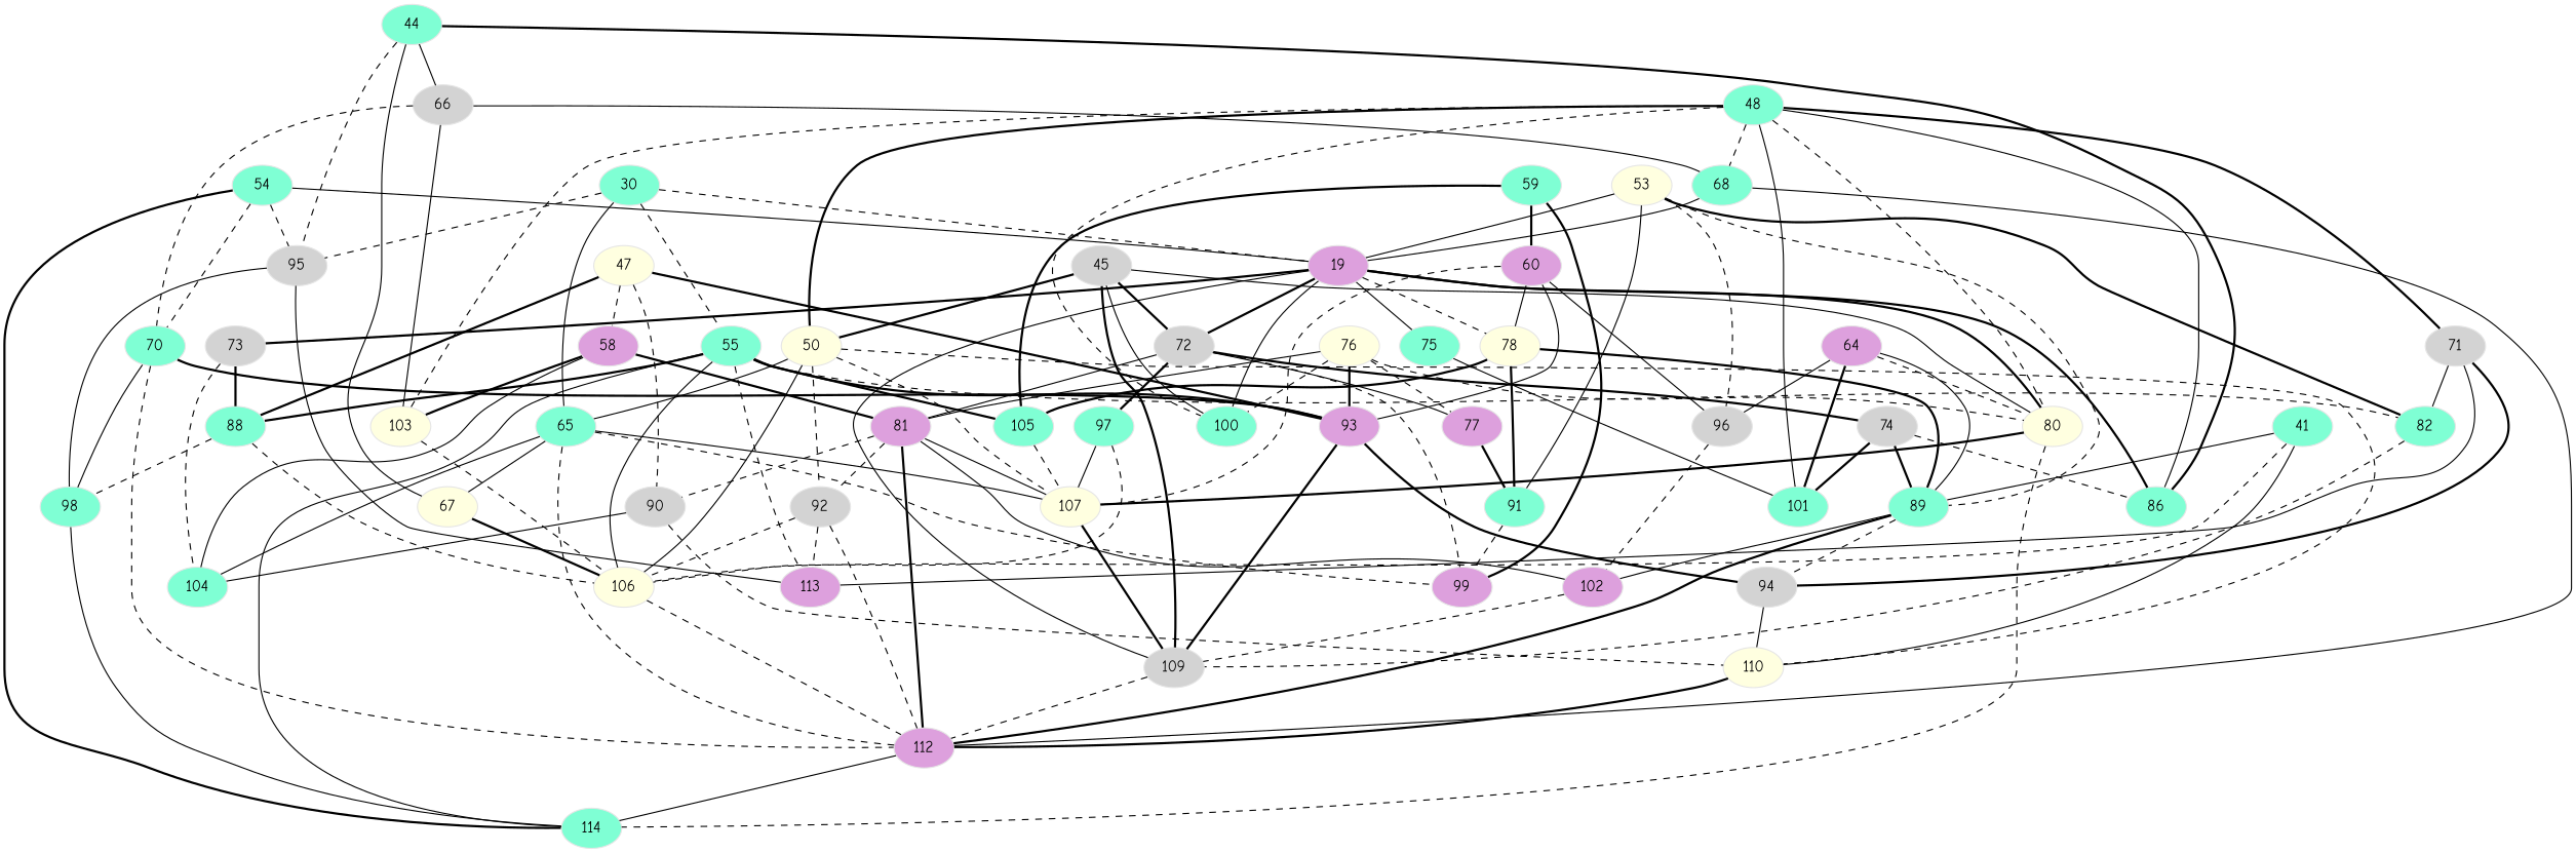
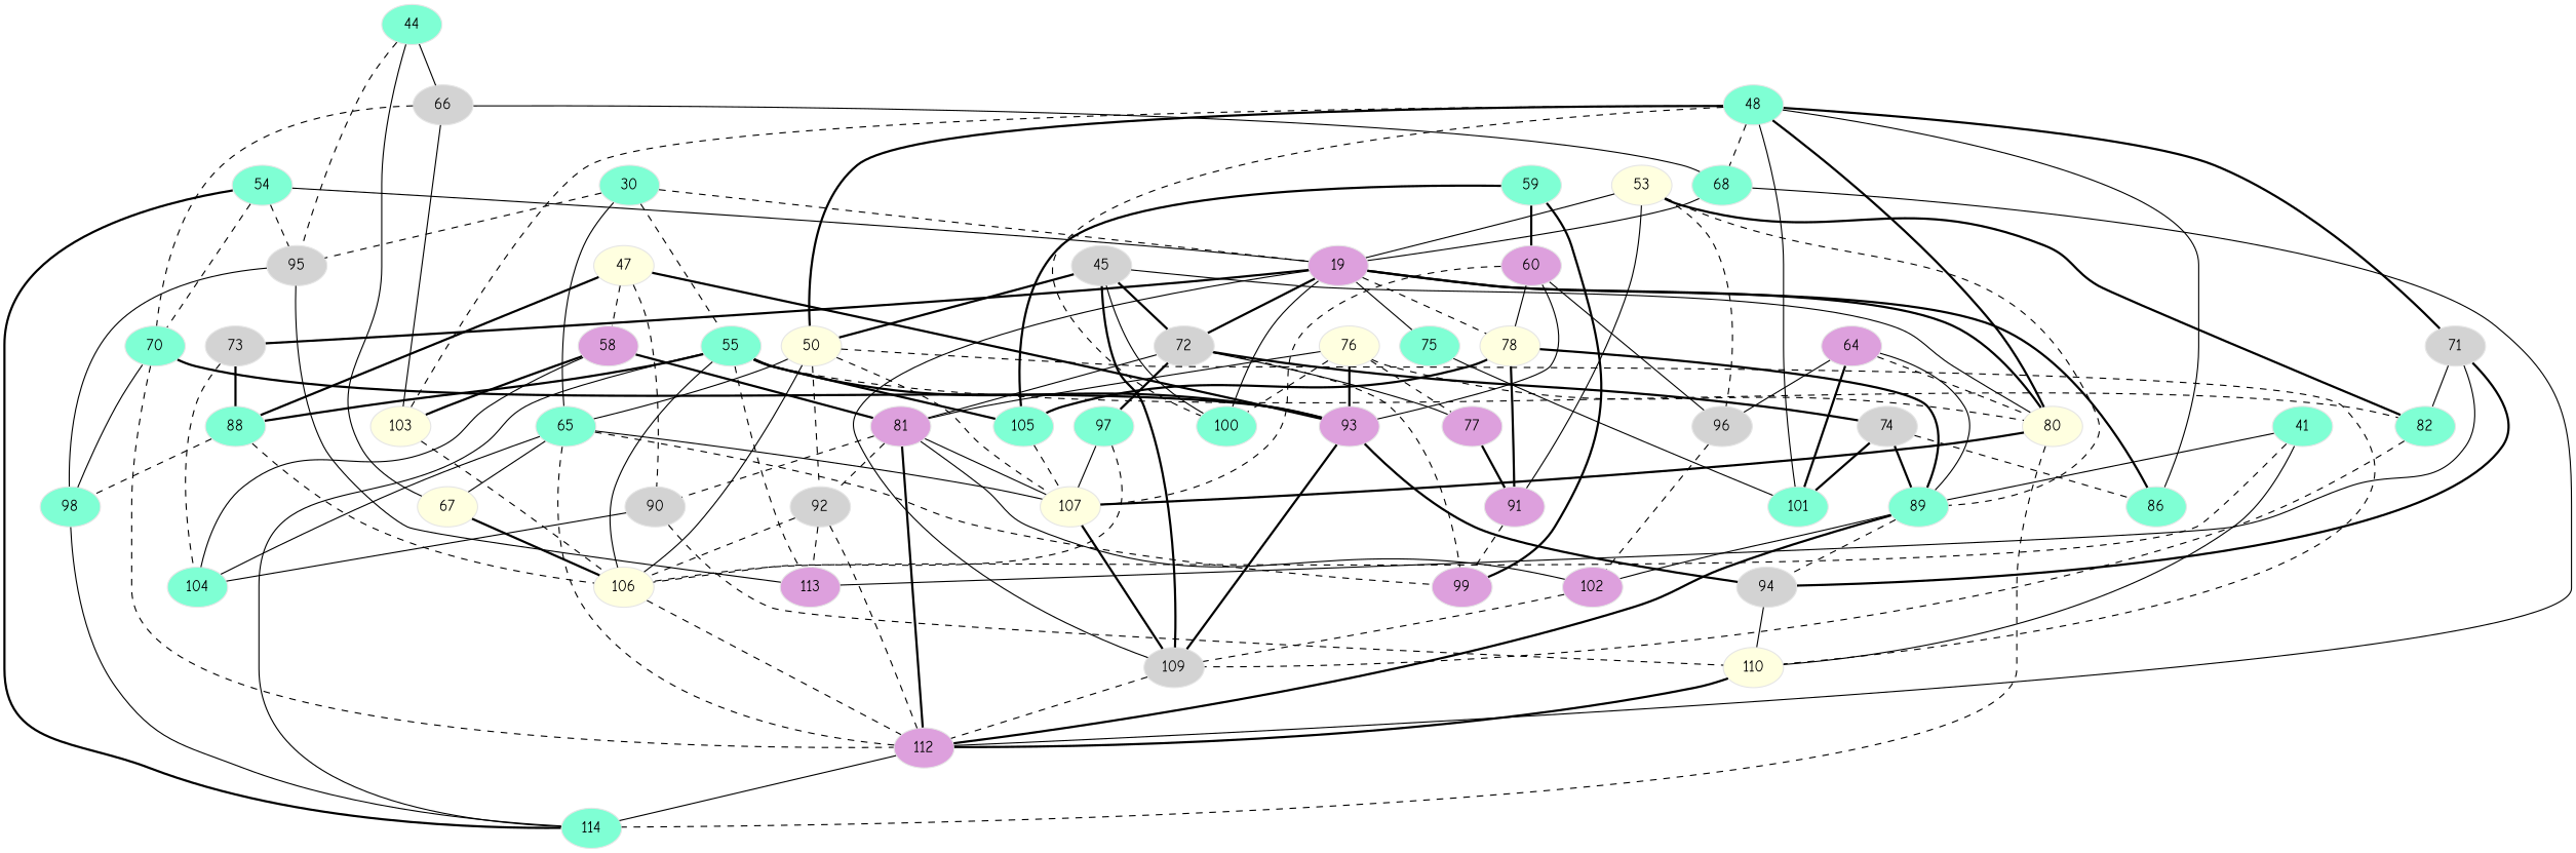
  graph {
    fontname="Comic Neue"
    node [color=gray90 fillcolor=aquamarine fontname="Comic Neue" style=filled]
    edge [fontname="Comic Neue" style=dashed]
    55 [super="+40"]
    106 [fillcolor=lightyellow super="+83+42"]
    88 [super="+22"]
    93 [fillcolor=plum super="+43"]
    82 [super="+16"]
    114 [super="+52"]
    105
    113 [fillcolor=plum super="+27"]
    30
    65 [super="+10+14"]
    n11 [fillcolor=plum label=19 super="+63"]
    95 [fillcolor=lightgrey super="+84"]
    67 [fillcolor=lightyellow super="+35"]
    107 [fillcolor=lightyellow super="+39+73"]
    104
    99 [fillcolor=plum]
    112 [fillcolor=plum super="+19+56+34+111"]
    86
    72 [fillcolor=lightgrey super="+57"]
    80 [fillcolor=lightyellow super="+3+29"]
    100
    109 [fillcolor=lightgrey super="+108+87"]
    78 [fillcolor=lightyellow super="+32"]
    75
    n25 [fillcolor=lightgrey label=73]
    98
    89 [super="+36+46"]
    94 [fillcolor=lightgrey]
    102 [fillcolor=plum]
    41
    110 [fillcolor=lightyellow super="+85"]
    44
    66 [fillcolor=lightgrey]
    68
    103 [fillcolor=lightyellow]
    70
    45 [fillcolor=lightgrey super="+38"]
    50 [fillcolor=lightyellow super="+2+13"]
    92 [fillcolor=lightgrey super="+61"]
    81 [fillcolor=plum super="+11+15+18+26"]
    74 [fillcolor=lightgrey]
    77 [fillcolor=plum]
    97 [super="+31"]
    47 [fillcolor=lightyellow]
    58 [fillcolor=plum]
    90 [fillcolor=lightgrey]
    48 [super="+7+17"]
    71 [fillcolor=lightgrey]
    101
    53 [fillcolor=lightyellow super="+51"]
-   91
+   91 [fillcolor=plum]
    96 [fillcolor=lightgrey]
    54
    59
    60 [fillcolor=plum]
    64 [fillcolor=plum]
    76 [fillcolor=lightyellow super="+28+25"]
    55 -- 106 [style=solid]
    55 -- 88 [style=bold]
    55 -- 93 [style=bold]
    55 -- 82 [weight=2]
    55 -- 114 [style=solid]
    55 -- 105 [style=bold]
    55 -- 113 [weight=2]
    106 -- 112
    88 -- 106
    88 -- 98
    93 -- 109 [style=bold weight=2]
    93 -- 94 [style=bold]
    82 -- 109
    105 -- 107
    30 -- 55
    30 -- 65 [style=solid]
    30 -- n11
    30 -- 95
    65 -- 67 [style=solid weight=2]
    65 -- 107 [style=solid]
    65 -- 104 [style=solid]
    65 -- 99
    65 -- 112
    n11 -- 86 [style=bold]
    n11 -- 72 [style=bold]
    n11 -- 80 [style=bold]
    n11 -- 100 [style=solid]
    n11 -- 109 [style=solid weight=2]
    n11 -- 78 [weight=2]
    n11 -- 75 [style=solid]
    n11 -- n25 [style=bold]
    95 -- 113 [style=solid weight=2]
    95 -- 98 [style=solid]
    67 -- 106 [style=bold weight=3]
    107 -- 109 [style=bold]
    112 -- 114 [style=solid]
    72 -- 99
    72 -- 81 [style=solid]
    72 -- 74 [style=bold]
    72 -- 77 [style=solid]
    72 -- 97 [style=bold weight=2]
    80 -- 114 [weight=2]
    80 -- 107 [style=bold]
    109 -- 112
    78 -- 105 [style=bold]
    78 -- 89 [style=bold]
    78 -- 91 [style=bold]
    75 -- 101 [style=solid]
    n25 -- 88 [style=bold weight=2]
    n25 -- 104
    98 -- 114 [style=solid]
    89 -- 112 [style=bold]
    89 -- 94
    89 -- 102 [style=solid]
    94 -- 110 [style=solid]
    102 -- 109
    41 -- 106 [weight=2]
    41 -- 89 [style=solid]
    41 -- 110 [style=solid]
    110 -- 112 [style=bold weight=2]
    44 -- 95
    44 -- 67 [style=solid]
-   44 -- 86 [style=bold]
    44 -- 66 [style=solid]
    66 -- 68 [style=solid]
    66 -- 103 [style=solid]
    66 -- 70
    68 -- n11 [style=solid]
    68 -- 112 [style=solid]
    103 -- 106
    70 -- 93 [style=bold]
    70 -- 112
    70 -- 98 [style=solid]
    45 -- 72 [style=bold]
    45 -- 80 [style=solid]
    45 -- 100 [style=solid]
    45 -- 109 [style=bold weight=2]
    45 -- 50 [style=bold]
    50 -- 106 [style=solid]
    50 -- 65 [style=solid]
    50 -- 107
    50 -- 110
    50 -- 92 [weight=2]
    92 -- 106
    92 -- 113 [weight=3]
    92 -- 112
    81 -- 107 [style=solid]
    81 -- 112 [style=bold weight=2]
    81 -- 102 [style=solid]
    81 -- 92
    81 -- 90
    74 -- 86
    74 -- 89 [style=bold]
    74 -- 101 [style=bold]
    77 -- 91 [style=bold]
    97 -- 106
    97 -- 107 [style=solid]
    47 -- 88 [style=bold]
    47 -- 93 [style=bold]
    47 -- 58
    47 -- 90
    58 -- 104 [style=solid]
    58 -- 103 [style=bold]
    58 -- 81 [style=bold]
    90 -- 104 [style=solid]
    90 -- 110
    48 -- 86 [style=solid]
-   48 -- 80
+   48 -- 80 [style=bold]
    48 -- 100
    48 -- 68
    48 -- 103
    48 -- 50 [style=bold]
    48 -- 71 [style=bold]
    48 -- 101 [style=solid]
    71 -- 82 [style=solid]
    71 -- 113 [style=solid]
    71 -- 94 [style=bold]
    53 -- 82 [style=bold weight=2]
    53 -- n11 [style=solid]
    53 -- 89
    53 -- 91 [style=solid]
    53 -- 96
    91 -- 99
    96 -- 102
    54 -- 114 [style=bold]
    54 -- n11 [style=solid]
    54 -- 95
    54 -- 70
    59 -- 105 [style=bold]
    59 -- 99 [style=bold]
    59 -- 60 [style=bold]
    60 -- 93 [style=solid]
    60 -- 107
    60 -- 78 [style=solid]
    60 -- 96 [style=solid]
    64 -- 80
    64 -- 89 [style=solid]
    64 -- 101 [style=bold]
    64 -- 96 [style=solid]
    76 -- 93 [style=bold weight=3]
    76 -- 80
    76 -- 100
    76 -- 81 [style=solid weight=3]
    76 -- 77 [weight=2]
  }
